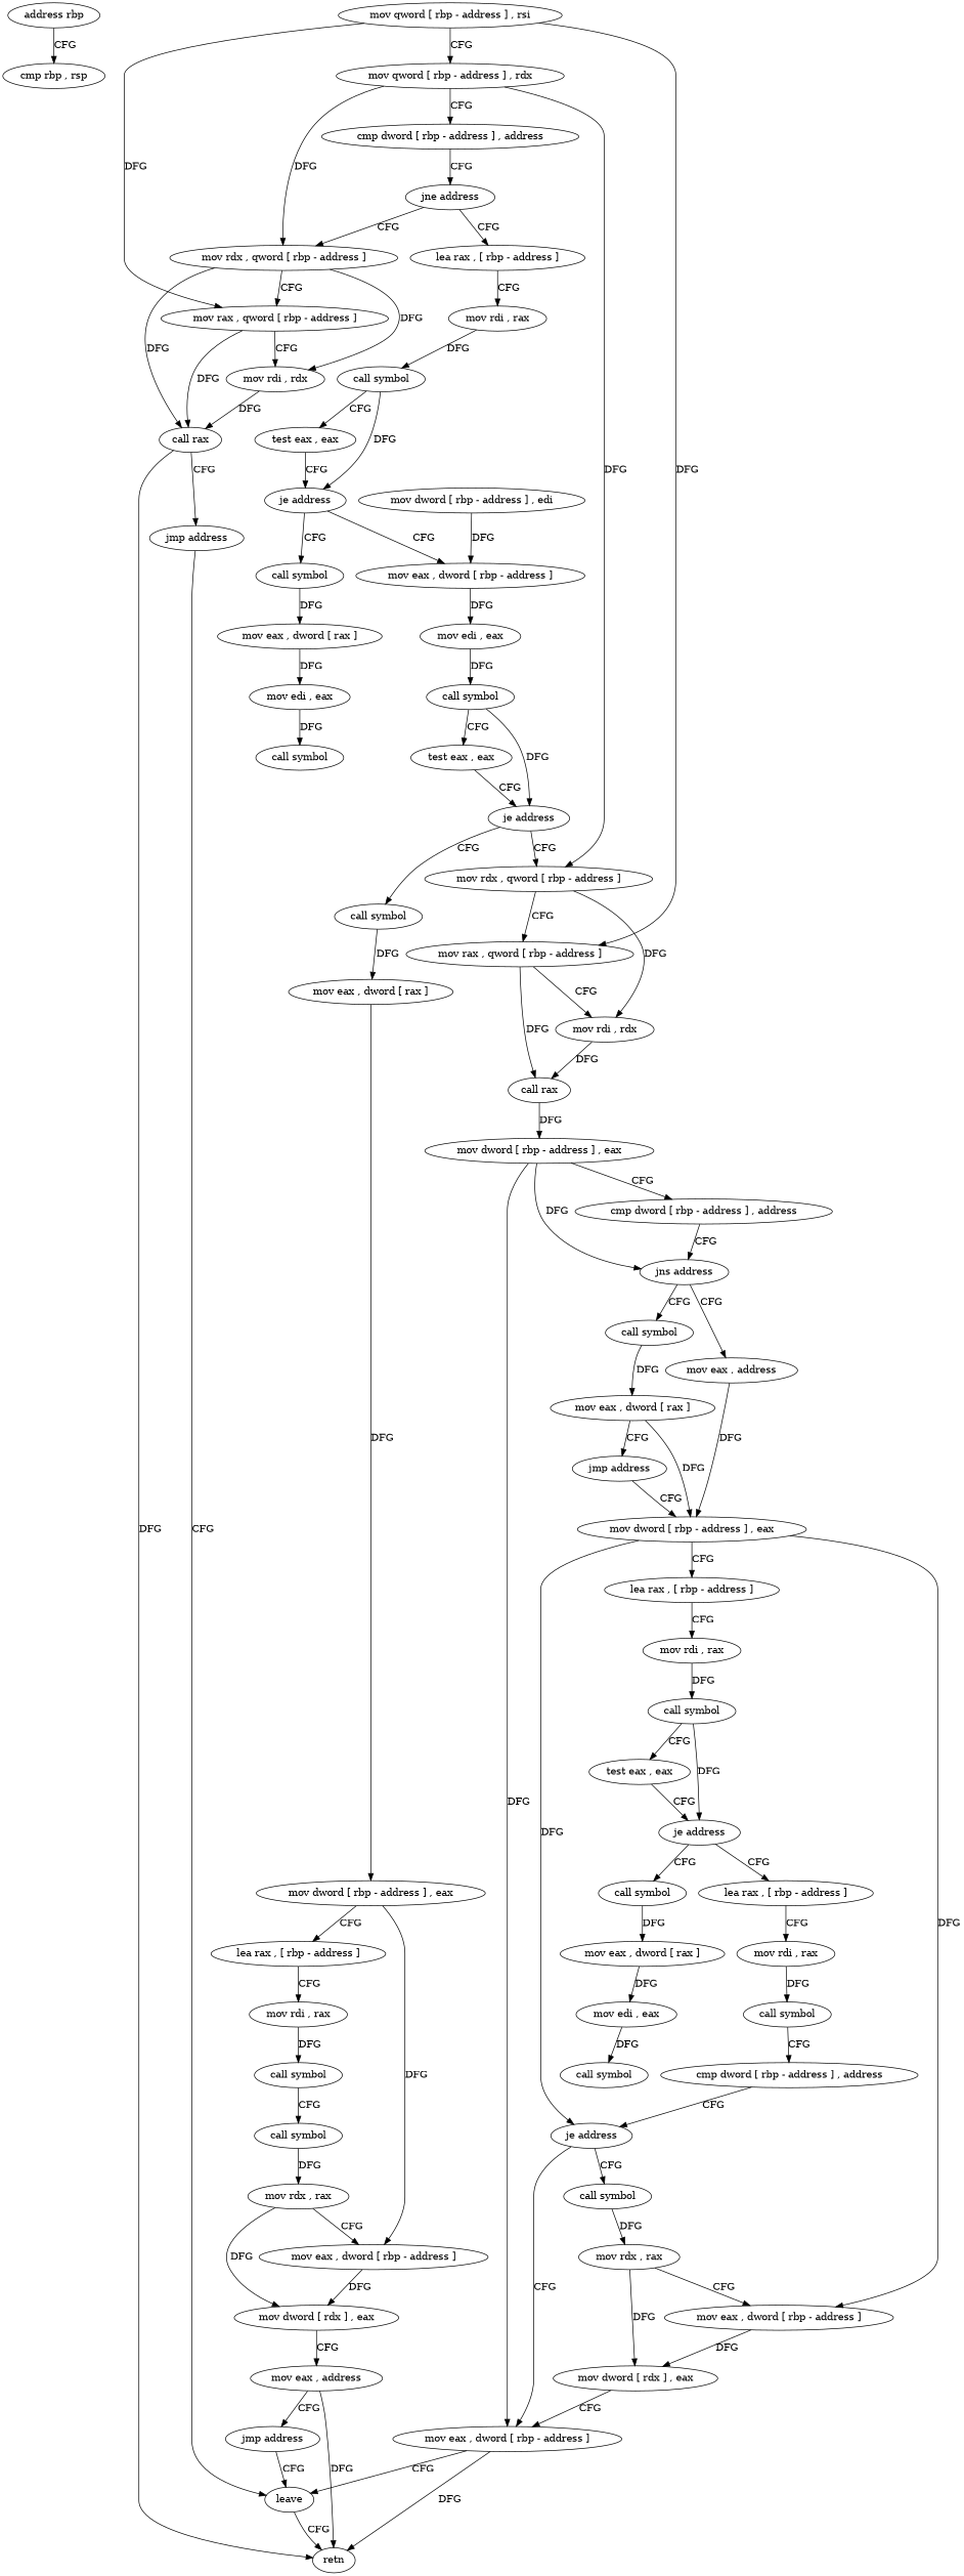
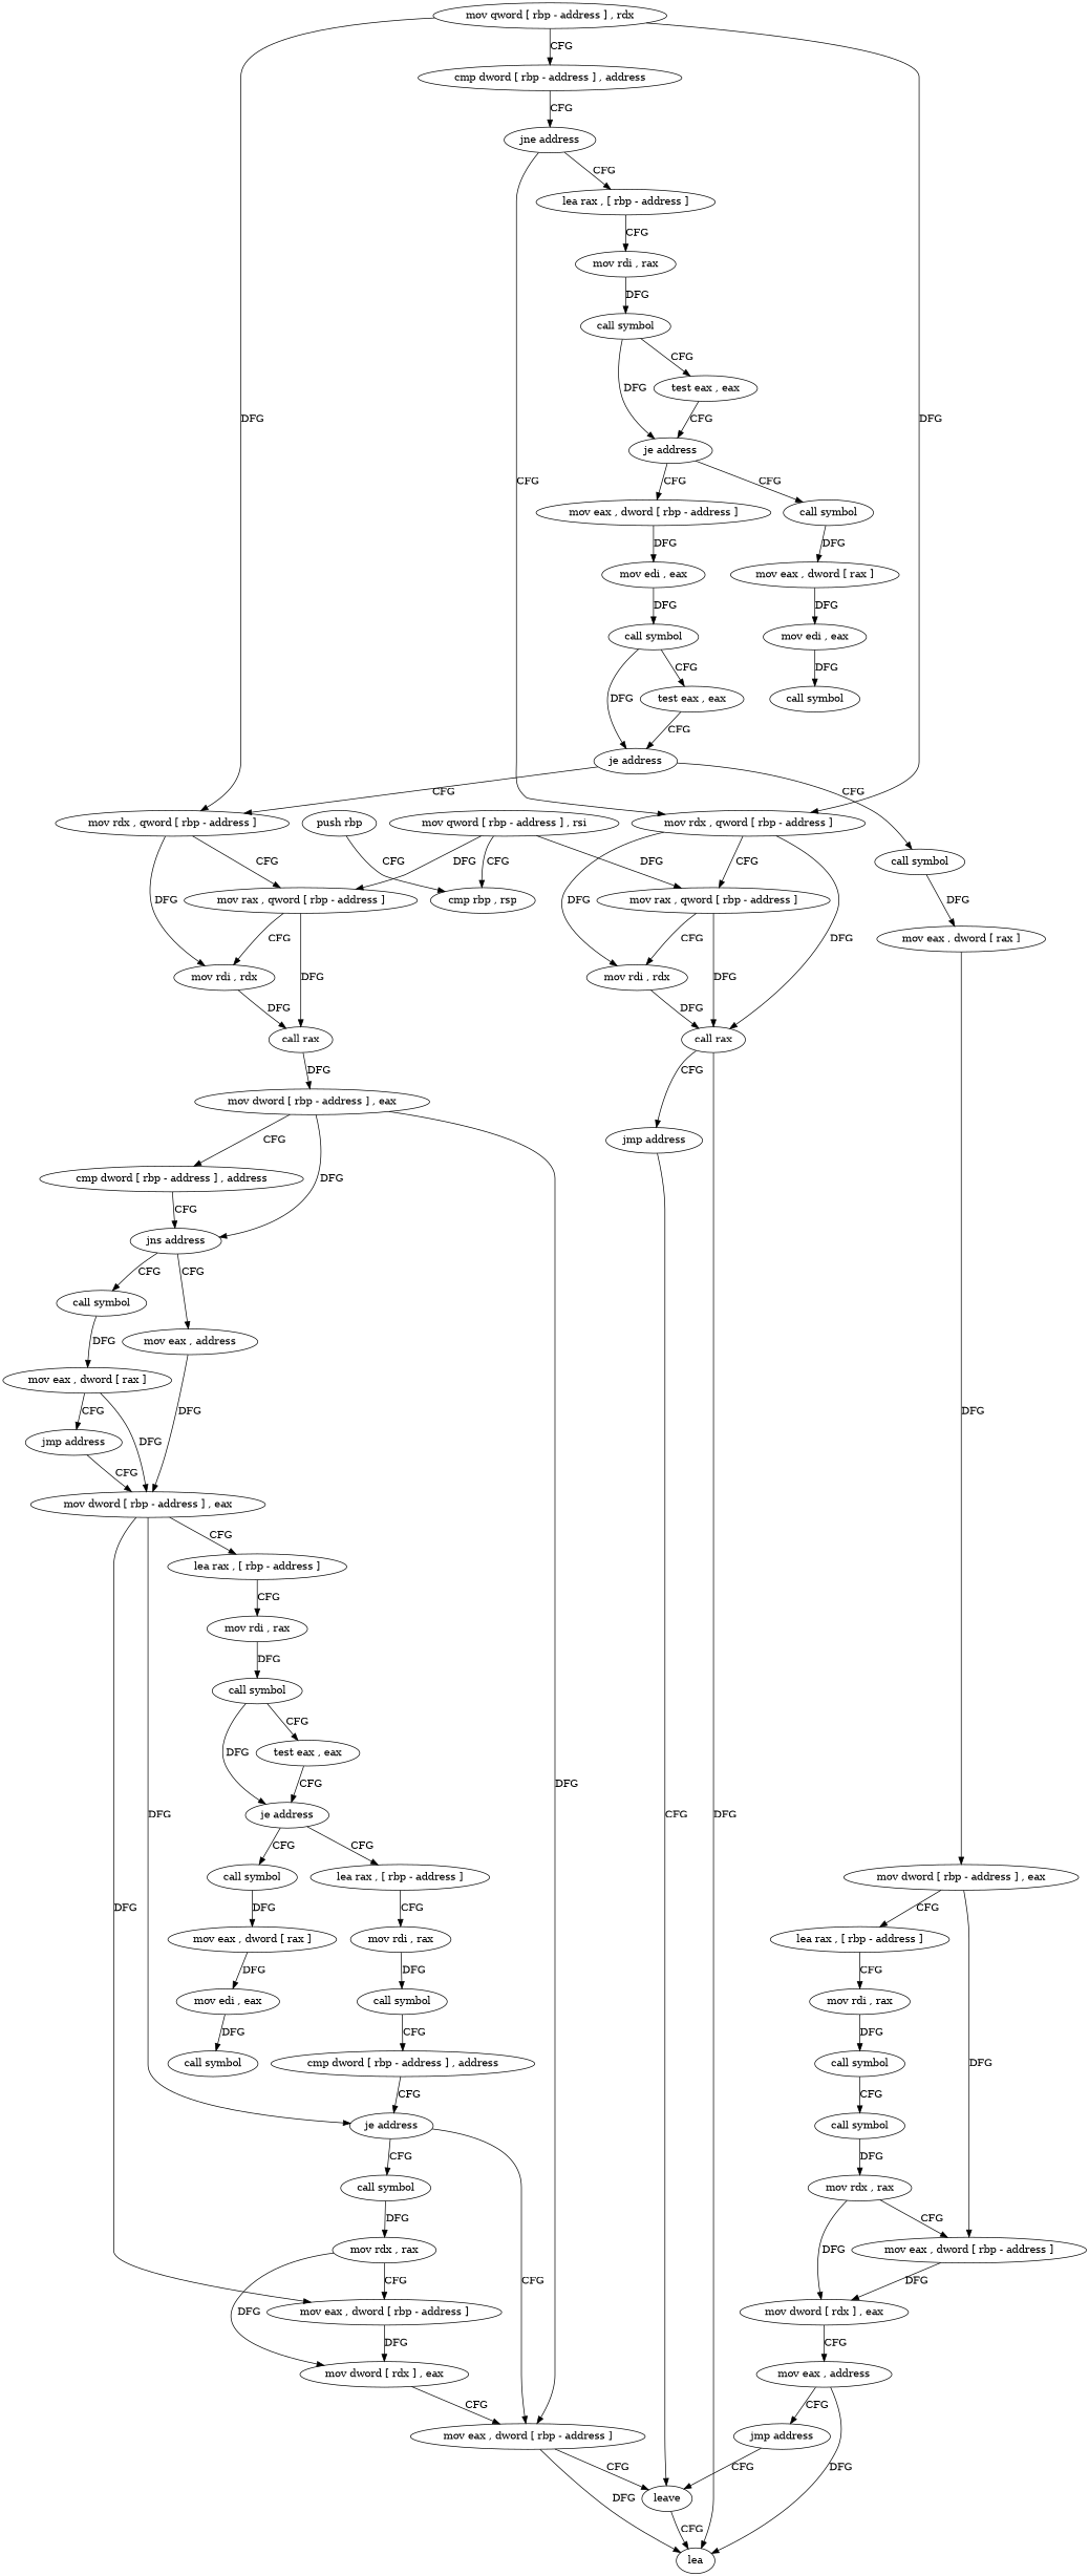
  digraph {
-   n1 [label="address rbp"]
+   n1 [label="push rbp"]
    n2 [label="cmp rbp , rsp"]
-   n3 [label="mov dword [ rbp - address ] , edi"]
    n4 [label="mov eax , dword [ rbp - address ]"]
    n5 [label="mov qword [ rbp - address ] , rsi"]
    n6 [label="mov qword [ rbp - address ] , rdx"]
    n7 [label="mov rax , qword [ rbp - address ]"]
    n8 [label="mov rax , qword [ rbp - address ]"]
    n9 [label="jne address"]
    n10 [label="mov rdx , qword [ rbp - address ]"]
    n11 [label="lea rax , [ rbp - address ]"]
    n12 [label="mov edi , eax"]
    n13 [label="cmp dword [ rbp - address ] , address"]
    n14 [label="mov rdx , qword [ rbp - address ]"]
    n15 [label="mov rdi , rdx"]
    n16 [label="call rax"]
    n17 [label="mov rdi , rdx"]
    n18 [label="call rax"]
    n19 [label="mov rdi , rax"]
    n20 [label="call symbol"]
    n21 [label="jmp address"]
-   n22 [label=retn]
+   n22 [label=lea]
    n23 [label="test eax , eax"]
    n24 [label="je address"]
    n25 [label="call symbol"]
    n26 [label="mov eax , dword [ rax ]"]
    n27 [label="call symbol"]
    n28 [label="mov edi , eax"]
    n29 [label=leave]
    n30 [label="test eax , eax"]
    n31 [label="je address"]
    n32 [label="call symbol"]
    n33 [label="mov eax , dword [ rax ]"]
    n34 [label="mov dword [ rbp - address ] , eax"]
    n35 [label="call symbol"]
    n36 [label="mov dword [ rbp - address ] , eax"]
    n37 [label="cmp dword [ rbp - address ] , address"]
    n38 [label="jns address"]
    n39 [label="mov eax , dword [ rbp - address ]"]
    n40 [label="mov eax , address"]
    n41 [label="call symbol"]
    n42 [label="mov dword [ rbp - address ] , eax"]
    n43 [label="mov eax , dword [ rax ]"]
    n44 [label="je address"]
    n45 [label="lea rax , [ rbp - address ]"]
    n46 [label="mov eax , dword [ rbp - address ]"]
    n47 [label="jmp address"]
    n48 [label="lea rax , [ rbp - address ]"]
    n49 [label="mov eax , dword [ rbp - address ]"]
    n50 [label="mov rdi , rax"]
    n51 [label="mov dword [ rdx ] , eax"]
    n52 [label="call symbol"]
    n53 [label="call symbol"]
    n54 [label="mov rdx , rax"]
    n55 [label="mov eax , address"]
    n56 [label="jmp address"]
    n57 [label="call symbol"]
    n58 [label="mov rdi , rax"]
    n59 [label="mov dword [ rdx ] , eax"]
    n60 [label="lea rax , [ rbp - address ]"]
    n61 [label="mov rdi , rax"]
    n62 [label="call symbol"]
    n63 [label="cmp dword [ rbp - address ] , address"]
    n64 [label="mov rdx , rax"]
    n65 [label="call symbol"]
    n66 [label="mov eax , dword [ rax ]"]
    n67 [label="mov edi , eax"]
    n68 [label="call symbol"]
    n69 [label="call symbol"]
    n70 [label="test eax , eax"]
    n71 [label="je address"]
    n1 -> n2 [label=CFG]
-   n3 -> n4 [label=DFG]
    n4 -> n12 [label=DFG]
-   n5 -> n6 [label=CFG]
+   n5 -> n2 [label=CFG]
    n5 -> n7 [label=DFG]
    n5 -> n8 [label=DFG]
    n6 -> n10 [label=DFG]
    n6 -> n13 [label=CFG]
    n6 -> n14 [label=DFG]
    n7 -> n15 [label=CFG]
    n7 -> n16 [label=DFG]
    n8 -> n17 [label=CFG]
    n8 -> n18 [label=DFG]
    n9 -> n10 [label=CFG]
    n9 -> n11 [label=CFG]
    n10 -> n7 [label=CFG]
    n10 -> n15 [label=DFG]
    n10 -> n16 [label=DFG]
    n11 -> n19 [label=CFG]
    n12 -> n27 [label=DFG]
    n13 -> n9 [label=CFG]
    n14 -> n8 [label=CFG]
    n14 -> n17 [label=DFG]
    n15 -> n16 [label=DFG]
    n16 -> n21 [label=CFG]
    n16 -> n22 [label=DFG]
    n17 -> n18 [label=DFG]
    n18 -> n36 [label=DFG]
    n19 -> n20 [label=DFG]
    n20 -> n23 [label=CFG]
    n20 -> n24 [label=DFG]
    n21 -> n29 [label=CFG]
    n23 -> n24 [label=CFG]
    n24 -> n4 [label=CFG]
    n24 -> n25 [label=CFG]
    n25 -> n26 [label=DFG]
    n26 -> n28 [label=DFG]
    n27 -> n30 [label=CFG]
    n27 -> n31 [label=DFG]
    n28 -> n35 [label=DFG]
    n29 -> n22 [label=CFG]
    n30 -> n31 [label=CFG]
    n31 -> n14 [label=CFG]
    n31 -> n32 [label=CFG]
    n32 -> n33 [label=DFG]
    n33 -> n34 [label=DFG]
    n34 -> n48 [label=CFG]
    n34 -> n49 [label=DFG]
    n36 -> n37 [label=CFG]
    n36 -> n38 [label=DFG]
    n36 -> n39 [label=DFG]
    n37 -> n38 [label=CFG]
    n38 -> n40 [label=CFG]
    n38 -> n41 [label=CFG]
    n39 -> n22 [label=DFG]
    n39 -> n29 [label=CFG]
    n40 -> n42 [label=DFG]
    n41 -> n43 [label=DFG]
    n42 -> n44 [label=DFG]
    n42 -> n45 [label=CFG]
    n42 -> n46 [label=DFG]
    n43 -> n42 [label=DFG]
    n43 -> n47 [label=CFG]
    n44 -> n39 [label=CFG]
    n44 -> n57 [label=CFG]
    n45 -> n58 [label=CFG]
    n46 -> n59 [label=DFG]
    n47 -> n42 [label=CFG]
    n48 -> n50 [label=CFG]
    n49 -> n51 [label=DFG]
    n50 -> n52 [label=DFG]
    n51 -> n55 [label=CFG]
    n52 -> n53 [label=CFG]
    n53 -> n54 [label=DFG]
    n54 -> n49 [label=CFG]
    n54 -> n51 [label=DFG]
    n55 -> n22 [label=DFG]
    n55 -> n56 [label=CFG]
    n56 -> n29 [label=CFG]
    n57 -> n64 [label=DFG]
    n58 -> n69 [label=DFG]
    n59 -> n39 [label=CFG]
    n60 -> n61 [label=CFG]
    n61 -> n62 [label=DFG]
    n62 -> n63 [label=CFG]
    n63 -> n44 [label=CFG]
    n64 -> n46 [label=CFG]
    n64 -> n59 [label=DFG]
    n65 -> n66 [label=DFG]
    n66 -> n67 [label=DFG]
    n67 -> n68 [label=DFG]
    n69 -> n70 [label=CFG]
    n69 -> n71 [label=DFG]
    n70 -> n71 [label=CFG]
    n71 -> n60 [label=CFG]
    n71 -> n65 [label=CFG]
  }
